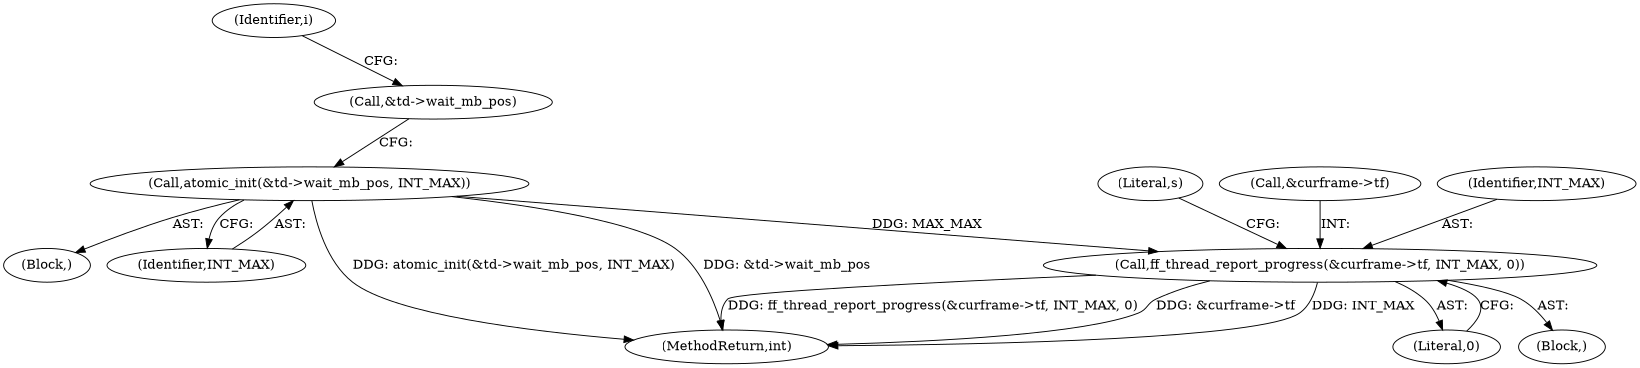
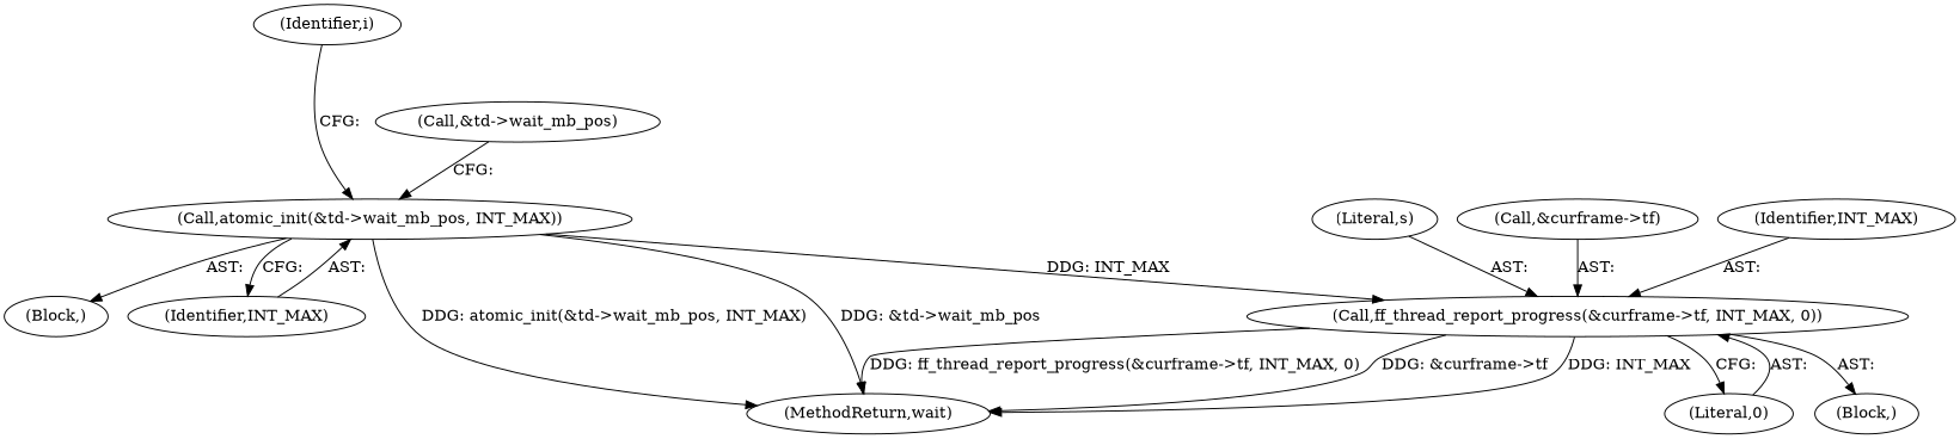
  digraph {
    n1 [label="(Call,ff_thread_report_progress(&curframe->tf, INT_MAX, 0))"]
    n2 [label="(Block,)"]
-   n3 [label="(MethodReturn,int)"]
+   n3 [label="(MethodReturn,wait)"]
    n4 [label="(Literal,0)"]
    n5 [label="(Call,atomic_init(&td->wait_mb_pos, INT_MAX))"]
    n6 [label="(Block,)"]
    n7 [label="(Identifier,INT_MAX)"]
    n8 [label="(Literal,s)"]
    n9 [label="(Call,&curframe->tf)"]
    n10 [label="(Identifier,INT_MAX)"]
    n11 [label="(Call,&td->wait_mb_pos)"]
    n12 [label="(Identifier,i)"]
    n1 -> n2 [label="AST: "]
    n1 -> n3 [label="DDG: INT_MAX"]
    n1 -> n3 [label="DDG: ff_thread_report_progress(&curframe->tf, INT_MAX, 0)"]
    n1 -> n3 [label="DDG: &curframe->tf"]
-   n1 -> n4 [label="AST: "]
-   n4 -> n1 [label="CFG: "]
-   n5 -> n1 [label="DDG: MAX_MAX"]
+   n1 -> n4 [label="CFG: "]
+   n4 -> n1 [label="AST: "]
+   n5 -> n1 [label="DDG: INT_MAX"]
    n5 -> n3 [label="DDG: atomic_init(&td->wait_mb_pos, INT_MAX)"]
    n5 -> n3 [label="DDG: &td->wait_mb_pos"]
    n5 -> n6 [label="AST: "]
    n5 -> n7 [label="CFG: "]
    n7 -> n5 [label="AST: "]
-   n8 -> n1 [label="CFG: "]
-   n9 -> n1 [label="INT: "]
+   n8 -> n1 [label="AST: "]
+   n9 -> n1 [label="AST: "]
    n10 -> n1 [label="AST: "]
    n11 -> n5 [label="CFG: "]
-   n12 -> n11 [label="CFG: "]
+   n12 -> n5 [label="CFG: "]
  }
